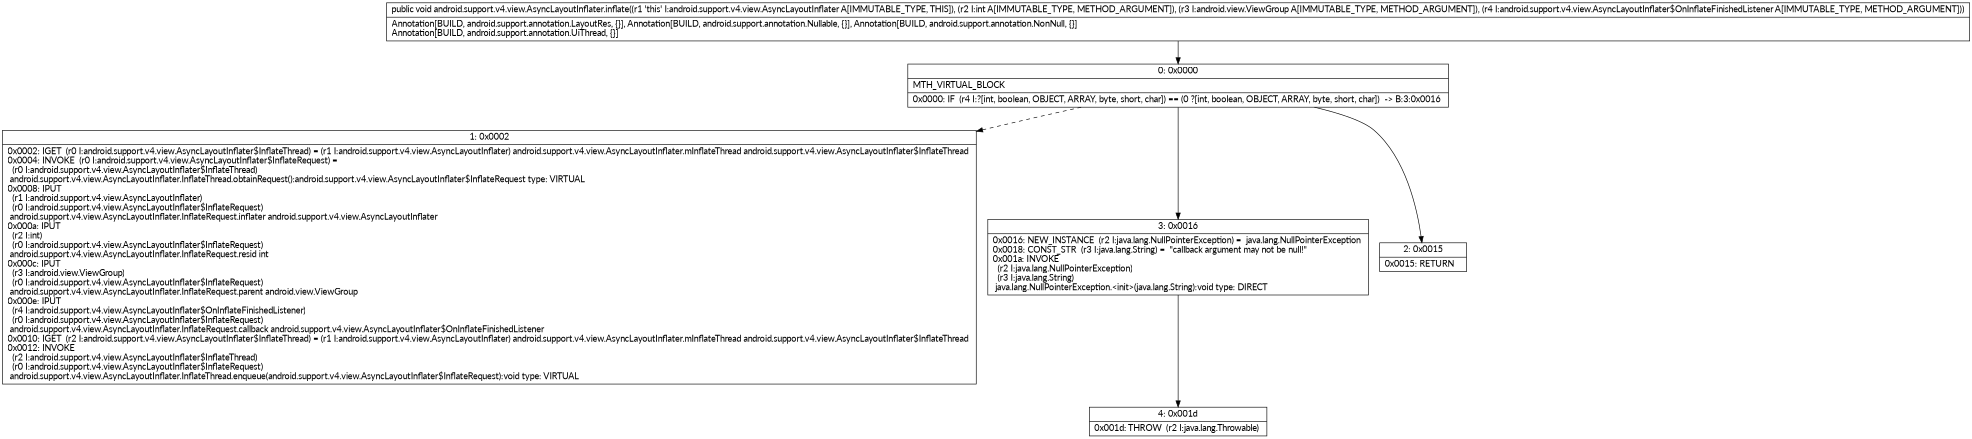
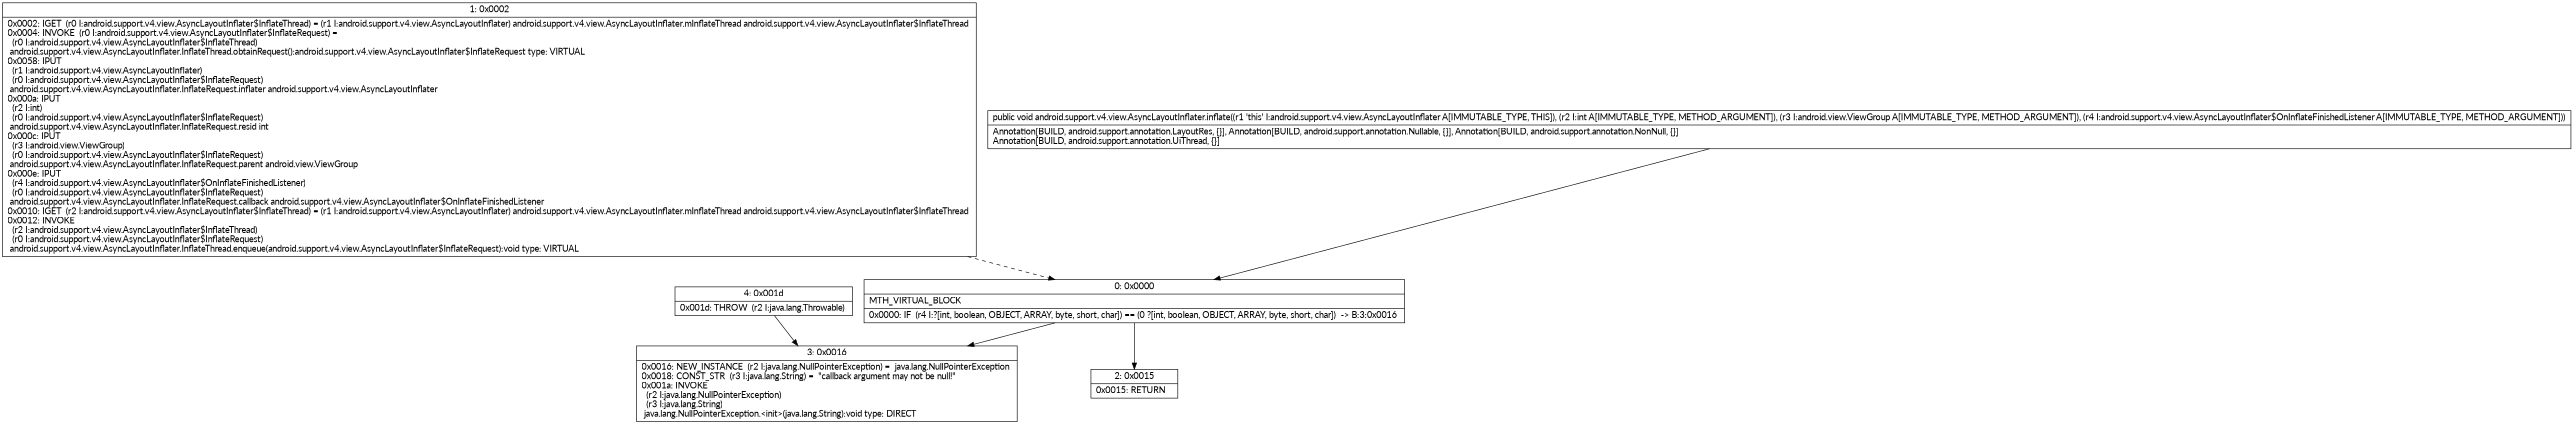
  digraph {
    fontname=Lato
    node [fontname=Lato shape=record]
    edge [fontname=Lato]
    n1 [label="{0\:\ 0x0000|MTH_VIRTUAL_BLOCK\l|0x0000: IF  (r4 I:?[int, boolean, OBJECT, ARRAY, byte, short, char]) == (0 ?[int, boolean, OBJECT, ARRAY, byte, short, char])  \-\> B:3:0x0016 \l}"]
-   n2 [label="{1\:\ 0x0002|0x0002: IGET  (r0 I:android.support.v4.view.AsyncLayoutInflater$InflateThread) = (r1 I:android.support.v4.view.AsyncLayoutInflater) android.support.v4.view.AsyncLayoutInflater.mInflateThread android.support.v4.view.AsyncLayoutInflater$InflateThread \l0x0004: INVOKE  (r0 I:android.support.v4.view.AsyncLayoutInflater$InflateRequest) = \l  (r0 I:android.support.v4.view.AsyncLayoutInflater$InflateThread)\l android.support.v4.view.AsyncLayoutInflater.InflateThread.obtainRequest():android.support.v4.view.AsyncLayoutInflater$InflateRequest type: VIRTUAL \l0x0008: IPUT  \l  (r1 I:android.support.v4.view.AsyncLayoutInflater)\l  (r0 I:android.support.v4.view.AsyncLayoutInflater$InflateRequest)\l android.support.v4.view.AsyncLayoutInflater.InflateRequest.inflater android.support.v4.view.AsyncLayoutInflater \l0x000a: IPUT  \l  (r2 I:int)\l  (r0 I:android.support.v4.view.AsyncLayoutInflater$InflateRequest)\l android.support.v4.view.AsyncLayoutInflater.InflateRequest.resid int \l0x000c: IPUT  \l  (r3 I:android.view.ViewGroup)\l  (r0 I:android.support.v4.view.AsyncLayoutInflater$InflateRequest)\l android.support.v4.view.AsyncLayoutInflater.InflateRequest.parent android.view.ViewGroup \l0x000e: IPUT  \l  (r4 I:android.support.v4.view.AsyncLayoutInflater$OnInflateFinishedListener)\l  (r0 I:android.support.v4.view.AsyncLayoutInflater$InflateRequest)\l android.support.v4.view.AsyncLayoutInflater.InflateRequest.callback android.support.v4.view.AsyncLayoutInflater$OnInflateFinishedListener \l0x0010: IGET  (r2 I:android.support.v4.view.AsyncLayoutInflater$InflateThread) = (r1 I:android.support.v4.view.AsyncLayoutInflater) android.support.v4.view.AsyncLayoutInflater.mInflateThread android.support.v4.view.AsyncLayoutInflater$InflateThread \l0x0012: INVOKE  \l  (r2 I:android.support.v4.view.AsyncLayoutInflater$InflateThread)\l  (r0 I:android.support.v4.view.AsyncLayoutInflater$InflateRequest)\l android.support.v4.view.AsyncLayoutInflater.InflateThread.enqueue(android.support.v4.view.AsyncLayoutInflater$InflateRequest):void type: VIRTUAL \l}"]
+   n2 [label="{1\:\ 0x0002|0x0002: IGET  (r0 I:android.support.v4.view.AsyncLayoutInflater$InflateThread) = (r1 I:android.support.v4.view.AsyncLayoutInflater) android.support.v4.view.AsyncLayoutInflater.mInflateThread android.support.v4.view.AsyncLayoutInflater$InflateThread \l0x0004: INVOKE  (r0 I:android.support.v4.view.AsyncLayoutInflater$InflateRequest) = \l  (r0 I:android.support.v4.view.AsyncLayoutInflater$InflateThread)\l android.support.v4.view.AsyncLayoutInflater.InflateThread.obtainRequest():android.support.v4.view.AsyncLayoutInflater$InflateRequest type: VIRTUAL \l0x0058: IPUT  \l  (r1 I:android.support.v4.view.AsyncLayoutInflater)\l  (r0 I:android.support.v4.view.AsyncLayoutInflater$InflateRequest)\l android.support.v4.view.AsyncLayoutInflater.InflateRequest.inflater android.support.v4.view.AsyncLayoutInflater \l0x000a: IPUT  \l  (r2 I:int)\l  (r0 I:android.support.v4.view.AsyncLayoutInflater$InflateRequest)\l android.support.v4.view.AsyncLayoutInflater.InflateRequest.resid int \l0x000c: IPUT  \l  (r3 I:android.view.ViewGroup)\l  (r0 I:android.support.v4.view.AsyncLayoutInflater$InflateRequest)\l android.support.v4.view.AsyncLayoutInflater.InflateRequest.parent android.view.ViewGroup \l0x000e: IPUT  \l  (r4 I:android.support.v4.view.AsyncLayoutInflater$OnInflateFinishedListener)\l  (r0 I:android.support.v4.view.AsyncLayoutInflater$InflateRequest)\l android.support.v4.view.AsyncLayoutInflater.InflateRequest.callback android.support.v4.view.AsyncLayoutInflater$OnInflateFinishedListener \l0x0010: IGET  (r2 I:android.support.v4.view.AsyncLayoutInflater$InflateThread) = (r1 I:android.support.v4.view.AsyncLayoutInflater) android.support.v4.view.AsyncLayoutInflater.mInflateThread android.support.v4.view.AsyncLayoutInflater$InflateThread \l0x0012: INVOKE  \l  (r2 I:android.support.v4.view.AsyncLayoutInflater$InflateThread)\l  (r0 I:android.support.v4.view.AsyncLayoutInflater$InflateRequest)\l android.support.v4.view.AsyncLayoutInflater.InflateThread.enqueue(android.support.v4.view.AsyncLayoutInflater$InflateRequest):void type: VIRTUAL \l}"]
    n3 [label="{3\:\ 0x0016|0x0016: NEW_INSTANCE  (r2 I:java.lang.NullPointerException) =  java.lang.NullPointerException \l0x0018: CONST_STR  (r3 I:java.lang.String) =  \"callback argument may not be null!\" \l0x001a: INVOKE  \l  (r2 I:java.lang.NullPointerException)\l  (r3 I:java.lang.String)\l java.lang.NullPointerException.\<init\>(java.lang.String):void type: DIRECT \l}"]
    n4 [label="{2\:\ 0x0015|0x0015: RETURN   \l}"]
    n5 [label="{4\:\ 0x001d|0x001d: THROW  (r2 I:java.lang.Throwable) \l}"]
    n6 [label="{public void android.support.v4.view.AsyncLayoutInflater.inflate((r1 'this' I:android.support.v4.view.AsyncLayoutInflater A[IMMUTABLE_TYPE, THIS]), (r2 I:int A[IMMUTABLE_TYPE, METHOD_ARGUMENT]), (r3 I:android.view.ViewGroup A[IMMUTABLE_TYPE, METHOD_ARGUMENT]), (r4 I:android.support.v4.view.AsyncLayoutInflater$OnInflateFinishedListener A[IMMUTABLE_TYPE, METHOD_ARGUMENT]))  | Annotation[BUILD, android.support.annotation.LayoutRes, \{\}], Annotation[BUILD, android.support.annotation.Nullable, \{\}], Annotation[BUILD, android.support.annotation.NonNull, \{\}]\lAnnotation[BUILD, android.support.annotation.UiThread, \{\}]\l}"]
-   n1 -> n2 [style=dashed]
+   n2 -> n1 [style=dashed]
    n1 -> n3
    n1 -> n4
-   n3 -> n5
+   n5 -> n3
    n6 -> n1
  }
